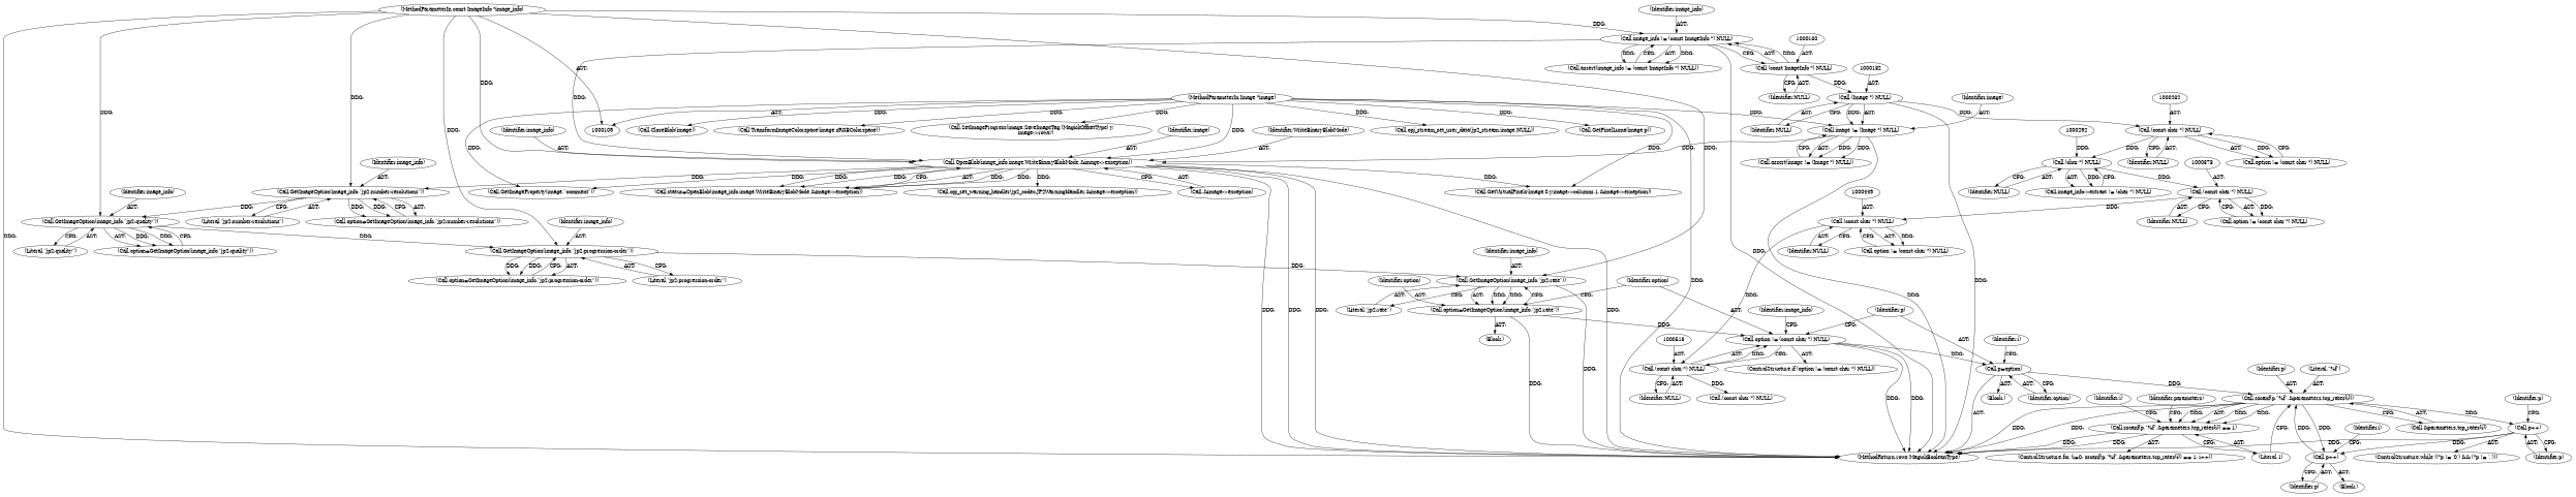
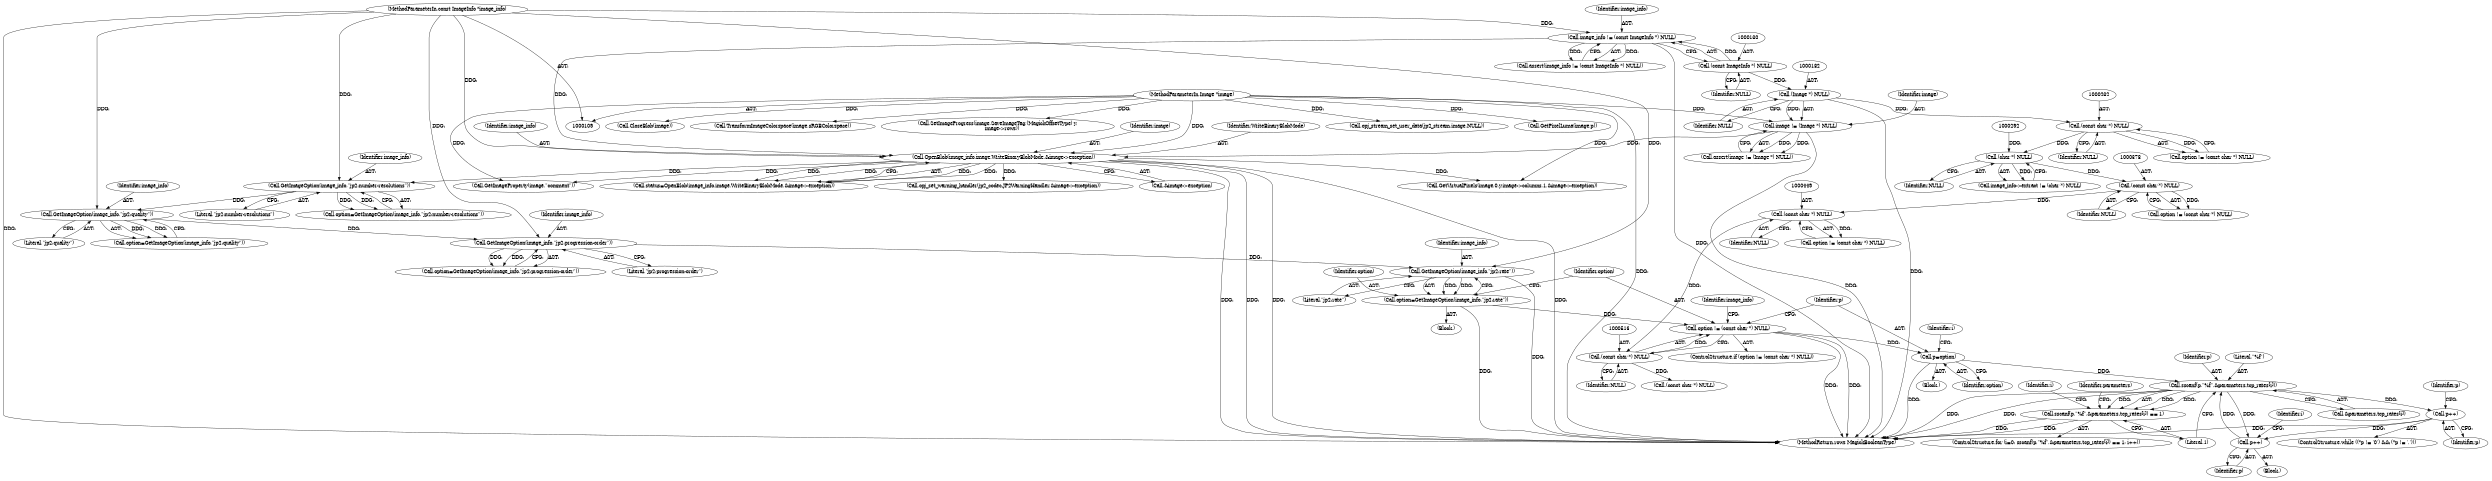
  digraph {
    n1 [label="(Call,sscanf(p,\"%f\",&parameters.tcp_rates[i]))"]
    n2 [label="(Call,p++)"]
    n3 [label="(Call,p++)"]
    n4 [label="(Call,sscanf(p,\"%f\",&parameters.tcp_rates[i]) == 1)"]
    n5 [label="(Call,&parameters.tcp_rates[i])"]
    n6 [label="(MethodReturn,rows MagickBooleanType)"]
    n7 [label="(Identifier,p)"]
    n8 [label="(Block,)"]
    n9 [label="(ControlStructure,while ((*p != '\0') && (*p != ',')))"]
    n10 [label="(Identifier,p)"]
    n11 [label="(Literal,1)"]
    n12 [label="(ControlStructure,for (i=0; sscanf(p,\"%f\",&parameters.tcp_rates[i]) == 1; i++))"]
    n13 [label="(Call,p=option)"]
    n14 [label="(Block,)"]
    n15 [label="(Identifier,option)"]
    n16 [label="(Call,option != (const char *) NULL)"]
    n17 [label="(Call,(const char *) NULL)"]
    n18 [label="(ControlStructure,if (option != (const char *) NULL))"]
    n19 [label="(Call,(const char *) NULL)"]
    n20 [label="(Identifier,NULL)"]
    n21 [label="(Call,option=GetImageOption(image_info,\"jp2:rate\"))"]
    n22 [label="(Call,GetImageOption(image_info,\"jp2:rate\"))"]
    n23 [label="(Block,)"]
    n24 [label="(Literal,\"jp2:rate\")"]
    n25 [label="(Call,GetImageOption(image_info,\"jp2:progression-order\"))"]
    n26 [label="(Literal,\"jp2:progression-order\")"]
    n27 [label="(Call,option=GetImageOption(image_info,\"jp2:progression-order\"))"]
    n28 [label="(Call,GetImageOption(image_info,\"jp2:quality\"))"]
    n29 [label="(Call,option=GetImageOption(image_info,\"jp2:quality\"))"]
    n30 [label="(Literal,\"jp2:quality\")"]
    n31 [label="(Call,GetImageOption(image_info,\"jp2:number-resolutions\"))"]
    n32 [label="(Literal,\"jp2:number-resolutions\")"]
    n33 [label="(Call,option=GetImageOption(image_info,\"jp2:number-resolutions\"))"]
    n34 [label="(Call,OpenBlob(image_info,image,WriteBinaryBlobMode,&image->exception))"]
    n35 [label="(Call,status=OpenBlob(image_info,image,WriteBinaryBlobMode,&image->exception))"]
    n36 [label="(Call,opj_set_warning_handler(jp2_codec,JP2WarningHandler,&image->exception))"]
    n37 [label="(Call,GetImageProperty(image,\"comment\"))"]
    n38 [label="(Call,&image->exception)"]
    n39 [label="(Call,GetVirtualPixels(image,0,y,image->columns,1,&image->exception))"]
    n40 [label="(Call,image_info != (const ImageInfo *) NULL)"]
    n41 [label="(Call,(const ImageInfo *) NULL)"]
    n42 [label="(Call,assert(image_info != (const ImageInfo *) NULL))"]
    n43 [label="(Call,(Image *) NULL)"]
    n44 [label="(Identifier,NULL)"]
    n45 [label="(MethodParameterIn,const ImageInfo *image_info)"]
    1000109
    n47 [label="(Call,image != (Image *) NULL)"]
    n48 [label="(Call,(const char *) NULL)"]
    n49 [label="(Identifier,NULL)"]
    n50 [label="(Call,assert(image != (Image *) NULL))"]
    n51 [label="(MethodParameterIn,Image *image)"]
    n52 [label="(Call,opj_stream_set_user_data(jp2_stream,image,NULL))"]
    n53 [label="(Call,GetPixelLuma(image,p))"]
    n54 [label="(Call,CloseBlob(image))"]
    n55 [label="(Call,TransformImageColorspace(image,sRGBColorspace))"]
    n56 [label="(Call,SetImageProgress(image,SaveImageTag,(MagickOffsetType) y,\n      image->rows))"]
    n57 [label="(Call,(char *) NULL)"]
    n58 [label="(Call,option != (const char *) NULL)"]
    n59 [label="(Identifier,NULL)"]
    n60 [label="(Call,(const char *) NULL)"]
    n61 [label="(Identifier,NULL)"]
    n62 [label="(Call,option != (const char *) NULL)"]
    n63 [label="(Call,(const char *) NULL)"]
    n64 [label="(Call,option != (const char *) NULL)"]
    n65 [label="(Identifier,NULL)"]
    n66 [label="(Call,image_info->extract != (char *) NULL)"]
    n67 [label="(Identifier,NULL)"]
    n68 [label="(Identifier,i)"]
    n69 [label="(Identifier,image)"]
    n70 [label="(Identifier,option)"]
    n71 [label="(Identifier,p)"]
    n72 [label="(Identifier,i)"]
    n73 [label="(Identifier,WriteBinaryBlobMode)"]
    n74 [label="(Identifier,image)"]
    n75 [label="(Identifier,option)"]
    n76 [label="(Identifier,p)"]
    n77 [label="(Literal,\"%f\")"]
    n78 [label="(Identifier,image_info)"]
    n79 [label="(Identifier,image_info)"]
    n80 [label="(Identifier,image_info)"]
    n81 [label="(Identifier,i)"]
    n82 [label="(Identifier,image_info)"]
    n83 [label="(Identifier,image_info)"]
    n84 [label="(Identifier,image_info)"]
    n85 [label="(Identifier,parameters)"]
    n86 [label="(Identifier,image_info)"]
    n87 [label="(Identifier,p)"]
    1000130
    n89 [label=1000182]
    1000516
    1000449
    1000378
    1000292
    1000232
    n1 -> n2 [label="DDG: "]
    n1 -> n3 [label="DDG: "]
    n1 -> n4 [label="AST: "]
    n1 -> n4 [label="DDG: "]
    n1 -> n4 [label="DDG: "]
    n1 -> n4 [label="DDG: "]
    n1 -> n5 [label="CFG: "]
    n1 -> n6 [label="DDG: "]
    n1 -> n6 [label="DDG: "]
    n2 -> n1 [label="DDG: "]
    n2 -> n7 [label="CFG: "]
    n2 -> n8 [label="AST: "]
    n3 -> n2 [label="DDG: "]
    n3 -> n6 [label="DDG: "]
    n3 -> n9 [label="AST: "]
    n3 -> n10 [label="CFG: "]
    n4 -> n6 [label="DDG: "]
    n4 -> n6 [label="DDG: "]
    n4 -> n11 [label="CFG: "]
    n4 -> n12 [label="AST: "]
    n5 -> n1 [label="AST: "]
    n7 -> n2 [label="AST: "]
    n10 -> n3 [label="AST: "]
    n11 -> n1 [label="CFG: "]
    n11 -> n4 [label="AST: "]
    n13 -> n1 [label="DDG: "]
-   n13 -> n6 [label="AST: "]
+   n13 -> n6 [label="DDG: "]
    n13 -> n14 [label="AST: "]
    n13 -> n15 [label="CFG: "]
    n15 -> n13 [label="AST: "]
    n16 -> n6 [label="DDG: "]
    n16 -> n6 [label="DDG: "]
    n16 -> n13 [label="DDG: "]
    n16 -> n17 [label="CFG: "]
    n16 -> n18 [label="AST: "]
    n17 -> n16 [label="AST: "]
    n17 -> n16 [label="DDG: "]
    n17 -> n19 [label="DDG: "]
    n17 -> n20 [label="CFG: "]
    n20 -> n17 [label="AST: "]
    n21 -> n6 [label="DDG: "]
    n21 -> n16 [label="DDG: "]
    n21 -> n22 [label="CFG: "]
    n21 -> n23 [label="AST: "]
    n22 -> n6 [label="DDG: "]
    n22 -> n21 [label="AST: "]
    n22 -> n21 [label="DDG: "]
    n22 -> n21 [label="DDG: "]
    n22 -> n24 [label="CFG: "]
    n24 -> n22 [label="AST: "]
    n25 -> n22 [label="DDG: "]
    n25 -> n26 [label="CFG: "]
    n25 -> n27 [label="AST: "]
    n25 -> n27 [label="DDG: "]
    n25 -> n27 [label="DDG: "]
    n26 -> n25 [label="AST: "]
    n27 -> n25 [label="CFG: "]
    n28 -> n25 [label="DDG: "]
    n28 -> n29 [label="AST: "]
    n28 -> n29 [label="DDG: "]
    n28 -> n29 [label="DDG: "]
    n28 -> n30 [label="CFG: "]
    n29 -> n28 [label="CFG: "]
    n30 -> n28 [label="AST: "]
    n31 -> n28 [label="DDG: "]
    n31 -> n32 [label="CFG: "]
    n31 -> n33 [label="AST: "]
    n31 -> n33 [label="DDG: "]
    n31 -> n33 [label="DDG: "]
    n32 -> n31 [label="AST: "]
    n33 -> n31 [label="CFG: "]
    n34 -> n6 [label="DDG: "]
    n34 -> n6 [label="DDG: "]
    n34 -> n6 [label="DDG: "]
    n34 -> n6 [label="DDG: "]
    n34 -> n31 [label="DDG: "]
    n34 -> n35 [label="AST: "]
    n34 -> n35 [label="DDG: "]
    n34 -> n35 [label="DDG: "]
    n34 -> n35 [label="DDG: "]
    n34 -> n35 [label="DDG: "]
    n34 -> n36 [label="DDG: "]
    n34 -> n37 [label="DDG: "]
    n34 -> n38 [label="CFG: "]
    n34 -> n39 [label="DDG: "]
    n35 -> n34 [label="CFG: "]
    n38 -> n34 [label="AST: "]
    n40 -> n6 [label="DDG: "]
    n40 -> n34 [label="DDG: "]
    n40 -> n41 [label="CFG: "]
    n40 -> n42 [label="AST: "]
    n40 -> n42 [label="DDG: "]
    n40 -> n42 [label="DDG: "]
    n41 -> n40 [label="AST: "]
    n41 -> n40 [label="DDG: "]
    n41 -> n43 [label="DDG: "]
    n41 -> n44 [label="CFG: "]
    n42 -> n40 [label="CFG: "]
    n43 -> n6 [label="DDG: "]
    n43 -> n47 [label="AST: "]
    n43 -> n47 [label="DDG: "]
    n43 -> n48 [label="DDG: "]
    n43 -> n49 [label="CFG: "]
    n44 -> n41 [label="AST: "]
    n45 -> n6 [label="DDG: "]
    n45 -> n22 [label="DDG: "]
    n45 -> n25 [label="DDG: "]
    n45 -> n28 [label="DDG: "]
    n45 -> n31 [label="DDG: "]
    n45 -> n34 [label="DDG: "]
    n45 -> n40 [label="DDG: "]
    n45 -> 1000109 [label="AST: "]
    n47 -> n6 [label="DDG: "]
    n47 -> n34 [label="DDG: "]
    n47 -> n50 [label="AST: "]
    n47 -> n50 [label="DDG: "]
    n47 -> n50 [label="DDG: "]
    n48 -> n57 [label="DDG: "]
    n48 -> n58 [label="AST: "]
    n48 -> n58 [label="DDG: "]
    n48 -> n59 [label="CFG: "]
    n49 -> n43 [label="AST: "]
    n50 -> n47 [label="CFG: "]
    n51 -> n6 [label="DDG: "]
    n51 -> n34 [label="DDG: "]
    n51 -> n37 [label="DDG: "]
    n51 -> n39 [label="DDG: "]
    n51 -> 1000109 [label="AST: "]
    n51 -> n47 [label="DDG: "]
    n51 -> n52 [label="DDG: "]
    n51 -> n53 [label="DDG: "]
    n51 -> n54 [label="DDG: "]
    n51 -> n55 [label="DDG: "]
    n51 -> n56 [label="DDG: "]
    n57 -> n63 [label="DDG: "]
    n57 -> n66 [label="AST: "]
    n57 -> n66 [label="DDG: "]
    n57 -> n67 [label="CFG: "]
    n58 -> n48 [label="CFG: "]
    n59 -> n48 [label="AST: "]
    n60 -> n17 [label="DDG: "]
    n60 -> n61 [label="CFG: "]
    n60 -> n62 [label="AST: "]
    n60 -> n62 [label="DDG: "]
    n61 -> n60 [label="AST: "]
    n62 -> n60 [label="CFG: "]
    n63 -> n60 [label="DDG: "]
    n63 -> n64 [label="AST: "]
    n63 -> n64 [label="DDG: "]
    n63 -> n65 [label="CFG: "]
    n64 -> n63 [label="CFG: "]
    n65 -> n63 [label="AST: "]
    n66 -> n57 [label="CFG: "]
    n67 -> n57 [label="AST: "]
    n68 -> n13 [label="CFG: "]
    n69 -> n34 [label="AST: "]
    n70 -> n21 [label="AST: "]
    n71 -> n3 [label="CFG: "]
    n72 -> n2 [label="CFG: "]
    n73 -> n34 [label="AST: "]
    n74 -> n47 [label="AST: "]
    n75 -> n16 [label="AST: "]
    n75 -> n21 [label="CFG: "]
    n76 -> n13 [label="AST: "]
    n76 -> n16 [label="CFG: "]
    n77 -> n1 [label="AST: "]
    n78 -> n22 [label="AST: "]
    n79 -> n28 [label="AST: "]
    n80 -> n40 [label="AST: "]
    n81 -> n4 [label="CFG: "]
    n82 -> n25 [label="AST: "]
    n83 -> n31 [label="AST: "]
    n84 -> n16 [label="CFG: "]
    n85 -> n4 [label="CFG: "]
    n86 -> n34 [label="AST: "]
    n87 -> n1 [label="AST: "]
    1000130 -> n41 [label="AST: "]
    n89 -> n43 [label="AST: "]
    1000516 -> n17 [label="AST: "]
    1000449 -> n60 [label="AST: "]
    1000378 -> n63 [label="AST: "]
    1000292 -> n57 [label="DDG: "]
    1000232 -> n48 [label="AST: "]
  }
